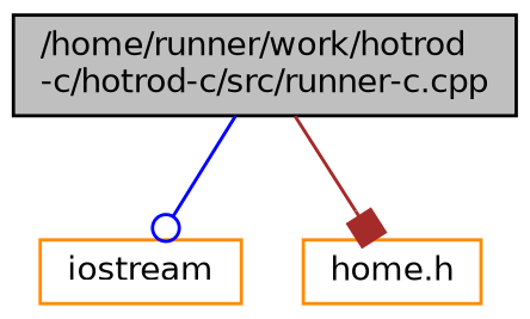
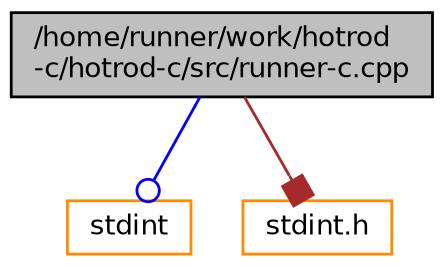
  digraph {
    node [color=darkorange fillcolor=white fontname=Helvetica fontsize=10 shape=record style=filled]
    edge [fontname=Helvetica fontsize=10 labelfontname=Helvetica labelfontsize=10 style=solid]
    n1 [color=black fillcolor=grey75 fontcolor=black height=0.2 label="/home/runner/work/hotrod\l-c/hotrod-c/src/runner-c.cpp" width=0.4]
-   n2 [height=0.2 label=iostream width=0.4]
-   n3 [height=0.2 label="home.h" width=0.4]
+   n2 [height=0.2 label=stdint width=0.4]
+   n3 [height=0.2 label="stdint.h" width=0.4]
    n1 -> n2 [arrowhead=odot color=blue]
    n1 -> n3 [arrowhead=box color=brown]
  }
